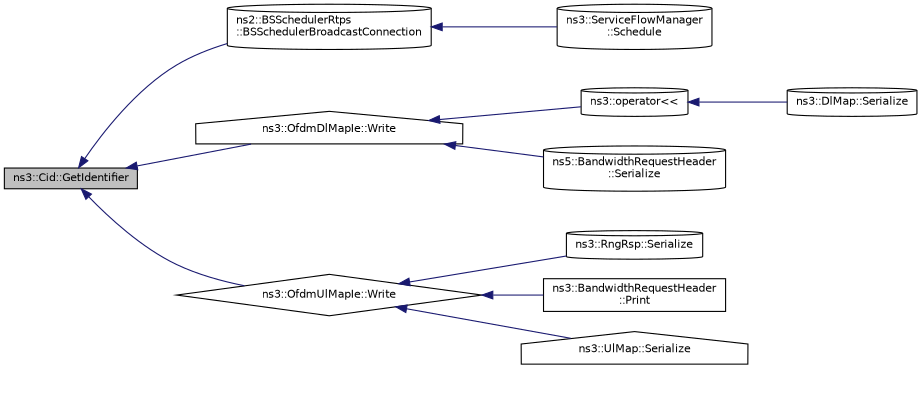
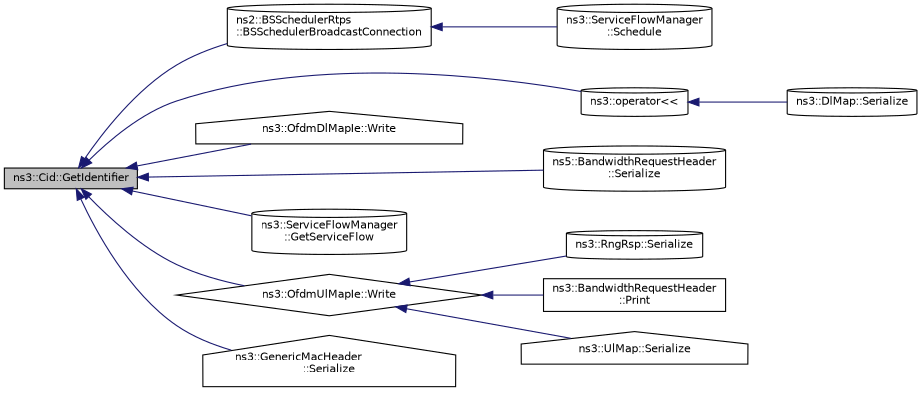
  digraph {
    rankdir=LR
    node [color=black fillcolor=white fontname=Helvetica fontsize=10 shape=cylinder style=filled]
    edge [color=midnightblue dir=back fontname=Helvetica fontsize=10 labelfontname=Helvetica labelfontsize=10 style=solid]
    n1 [fillcolor=grey75 fontcolor=black height=0.2 label="ns3::Cid::GetIdentifier" shape=box width=0.4]
    n2 [height=0.2 label="ns2::BSSchedulerRtps\l::BSSchedulerBroadcastConnection" width=0.4]
    n3 [height=0.2 label="ns3::operator\<\<" width=0.4]
    n4 [height=0.2 label="ns3::OfdmDlMapIe::Write" shape=house width=0.4]
+   n5 [height=0.2 label="ns3::ServiceFlowManager\l::GetServiceFlow" width=0.4]
    n6 [height=0.2 label="ns3::OfdmUlMapIe::Write" shape=diamond width=0.4]
+   n7 [height=0.2 label="ns3::GenericMacHeader\l::Serialize" shape=house width=0.4]
    n8 [height=0.2 label="ns5::BandwidthRequestHeader\l::Serialize" width=0.4]
    n9 [height=0.2 label="ns3::ServiceFlowManager\l::Schedule" width=0.4]
    n10 [height=0.2 label="ns3::DlMap::Serialize" width=0.4]
    n11 [height=0.2 label="ns3::RngRsp::Serialize" width=0.4]
    n12 [height=0.2 label="ns3::BandwidthRequestHeader\l::Print" shape=box width=0.4]
    n13 [height=0.2 label="ns3::UlMap::Serialize" shape=house width=0.4]
    n1 -> n2
-   n4 -> n3
+   n1 -> n3
    n1 -> n4
+   n1 -> n5
    n1 -> n6
-   n4 -> n8
+   n1 -> n7
+   n1 -> n8
    n2 -> n9
    n3 -> n10
    n6 -> n11
    n6 -> n12
    n6 -> n13
  }
